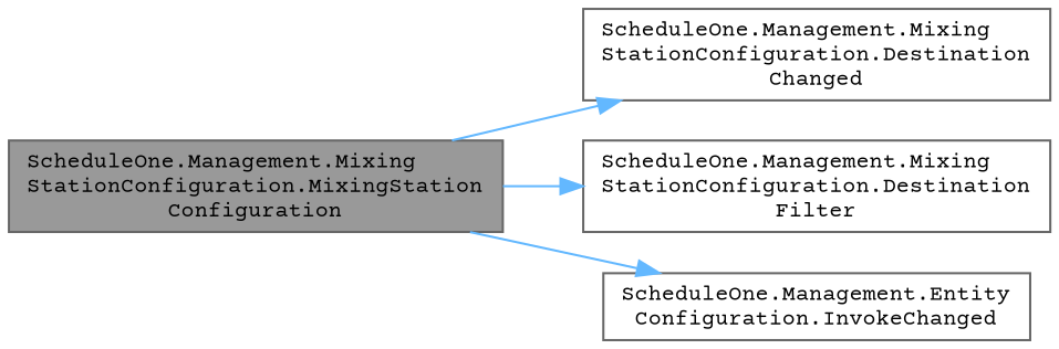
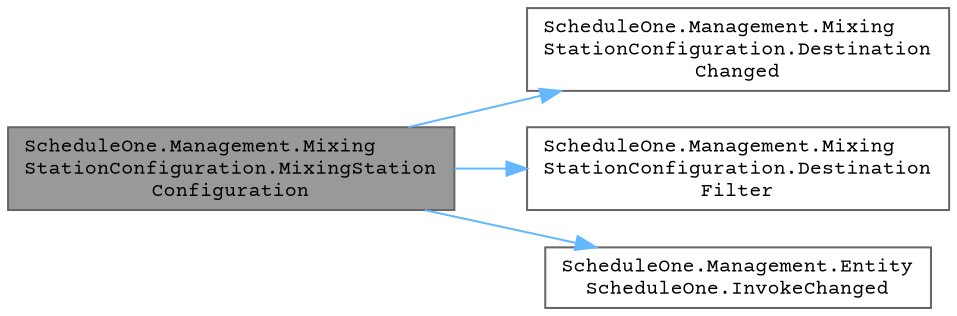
  digraph {
    rankdir=LR
    fontname="Courier Prime"
    node [color=grey40 fillcolor=white fontname="Courier Prime" fontsize=10 shape=box style=filled]
    edge [color=steelblue1 fontname="Courier Prime" fontsize=10 labelfontname=Helvetica labelfontsize=10 style=solid]
    n1 [color=gray40 fillcolor=grey60 fontcolor=black height=0.2 label="ScheduleOne.Management.Mixing\lStationConfiguration.MixingStation\lConfiguration" width=0.4]
    n2 [height=0.2 label="ScheduleOne.Management.Mixing\lStationConfiguration.Destination\lChanged" width=0.4]
    n3 [height=0.2 label="ScheduleOne.Management.Mixing\lStationConfiguration.Destination\lFilter" width=0.4]
-   n4 [height=0.2 label="ScheduleOne.Management.Entity\lConfiguration.InvokeChanged" width=0.4]
+   n4 [height=0.2 label="ScheduleOne.Management.Entity\lScheduleOne.InvokeChanged" width=0.4]
    n1 -> n2
    n1 -> n3
    n1 -> n4
  }
